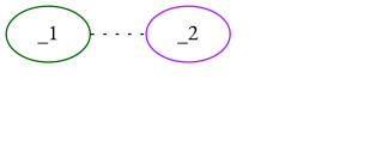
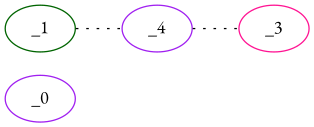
  graph {
    rankdir=LR
    fontname="EB Garamond"
    node [color=purple fontname="EB Garamond"]
    edge [style=dotted fontname="EB Garamond"]
+   _0 [x=0.718926 y=2.80535]
    _1 [x=2.02296 y=2.84612 color=darkgreen]
-   _2 [x=0.517919 y=1.70362]
+   _2 [x=0.517919 y=1.70362 label=_4]
+   _3 [x=1.85228 y=0.559325 color=deeppink]
    _1 -- _2
+   _2 -- _3
  }
